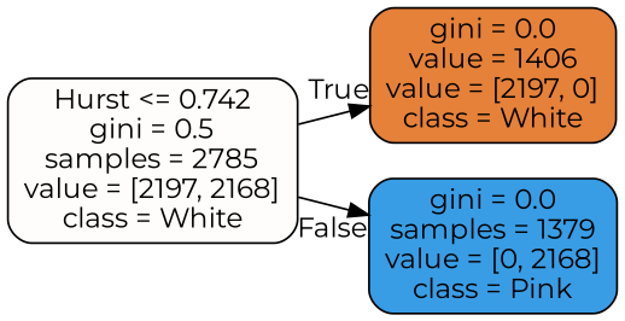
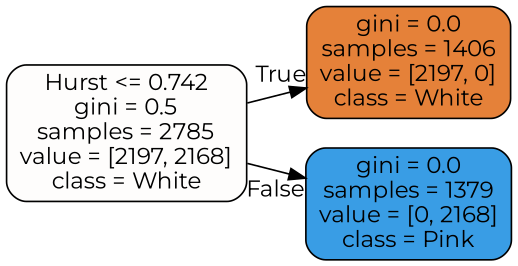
  digraph {
    rankdir=LR
    fontname=Montserrat
    node [color=black fontname=Montserrat shape=box style="filled, rounded"]
    edge [fontname=Montserrat labeldistance=2.5]
    n1 [fillcolor="#e5813903" label="Hurst <= 0.742\ngini = 0.5\nsamples = 2785\nvalue = [2197, 2168]\nclass = White"]
-   n2 [fillcolor="#e58139ff" label="gini = 0.0\nvalue = 1406\nvalue = [2197, 0]\nclass = White"]
+   n2 [fillcolor="#e58139ff" label="gini = 0.0\nsamples = 1406\nvalue = [2197, 0]\nclass = White"]
    n3 [fillcolor="#399de5ff" label="gini = 0.0\nsamples = 1379\nvalue = [0, 2168]\nclass = Pink"]
    n1 -> n2 [headlabel=True labelangle=45]
    n1 -> n3 [headlabel=False labelangle=-45]
  }
